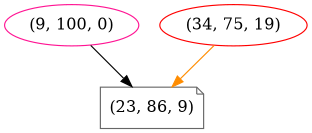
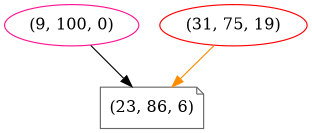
  digraph {
    node [shape=ellipse]
    "(9, 100, 0)" [color=deeppink]
-   "(23, 86, 9)" [color=gray40 shape=note]
-   "(34, 75, 19)" [color=red]
+   "(23, 86, 9)" [color=gray40 shape=note label="(23, 86, 6)"]
+   "(34, 75, 19)" [color=red label="(31, 75, 19)"]
    "(9, 100, 0)" -> "(23, 86, 9)" [color=black]
    "(34, 75, 19)" -> "(23, 86, 9)" [color=darkorange]
  }
